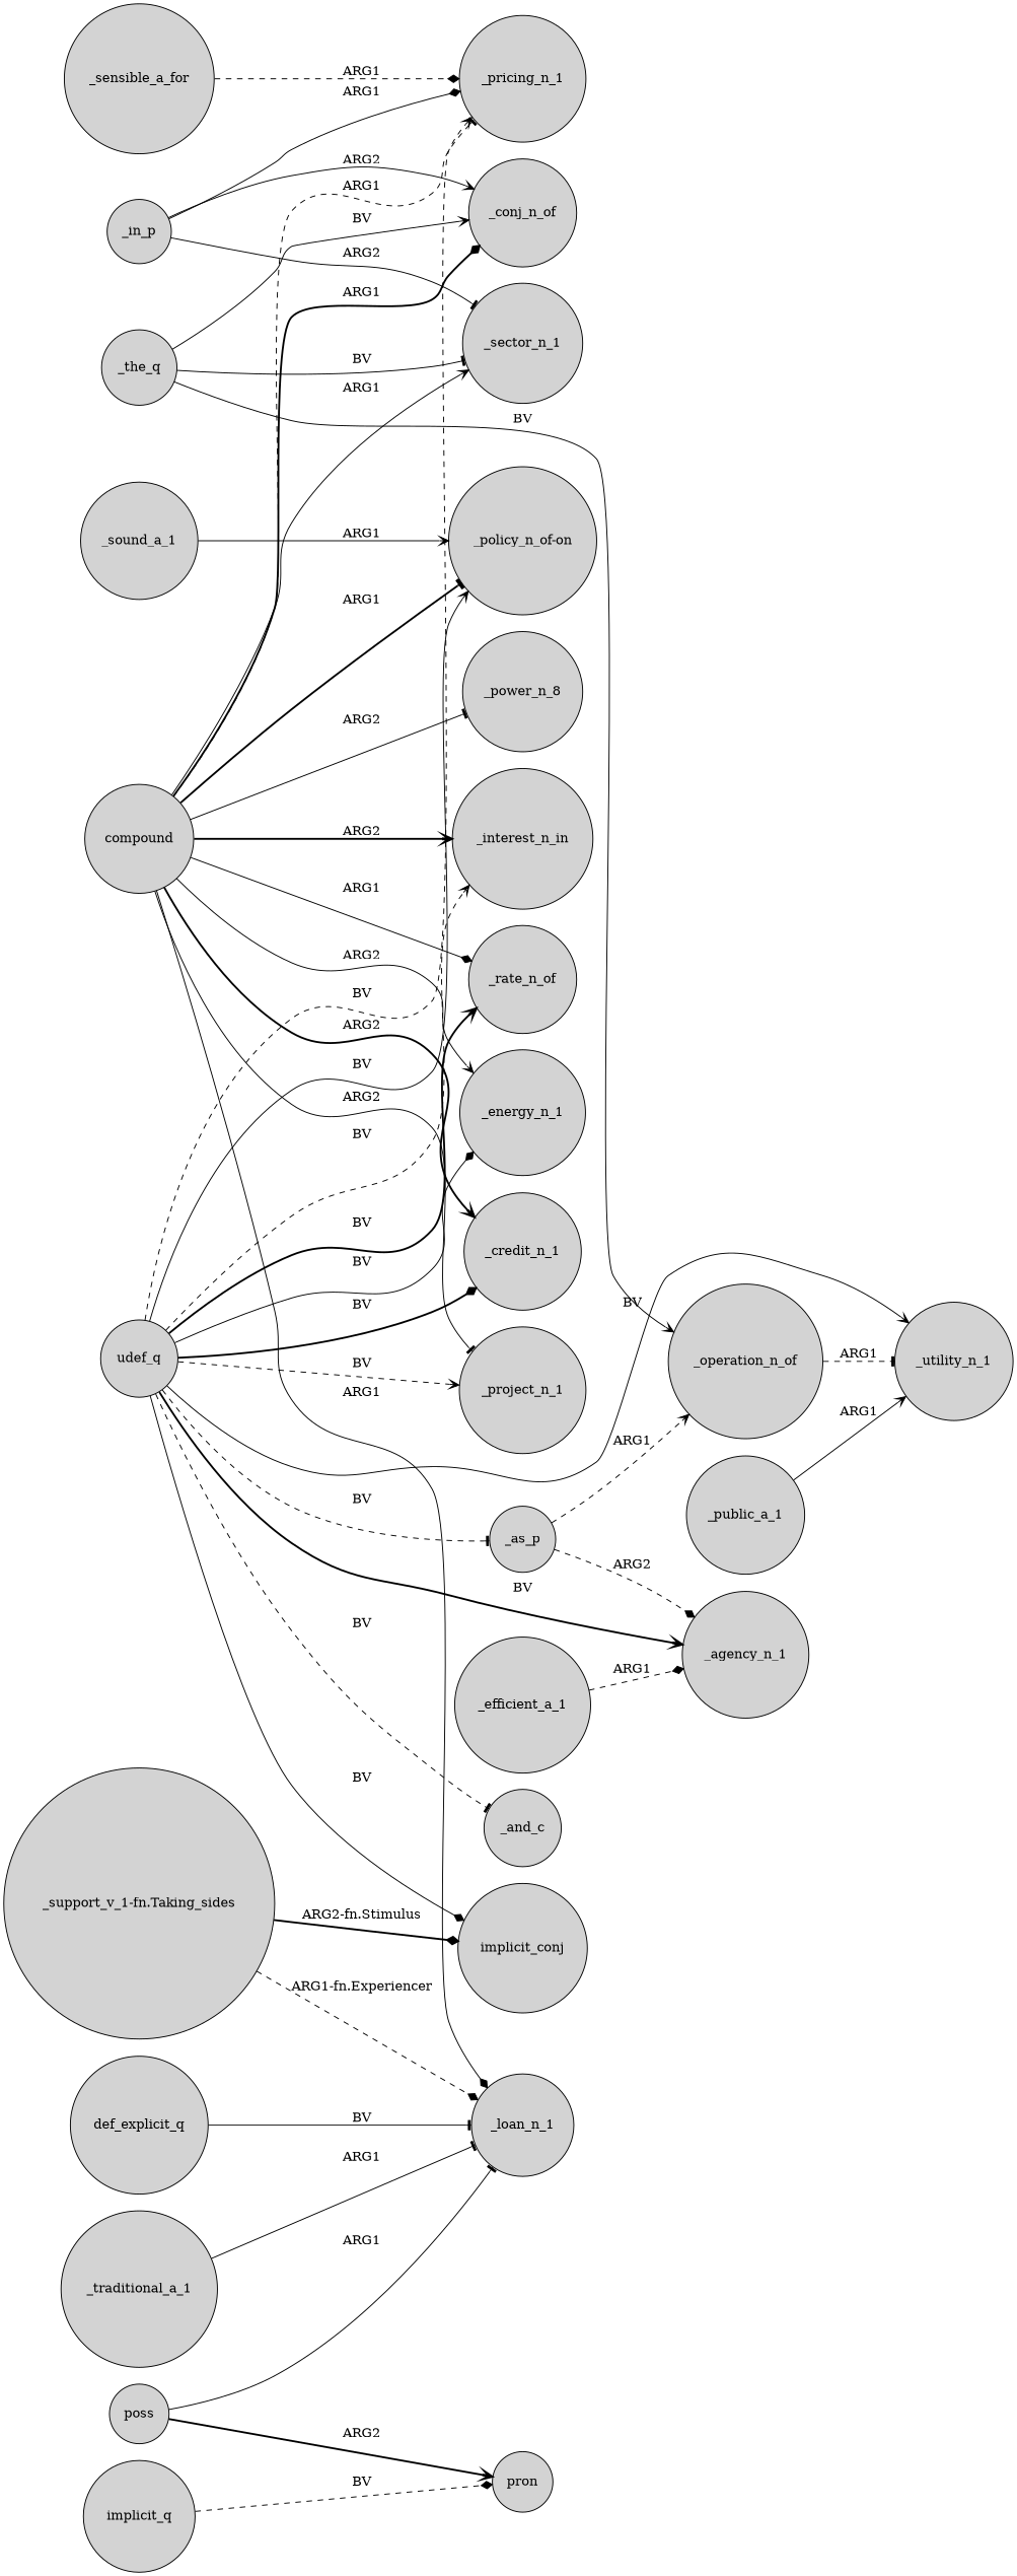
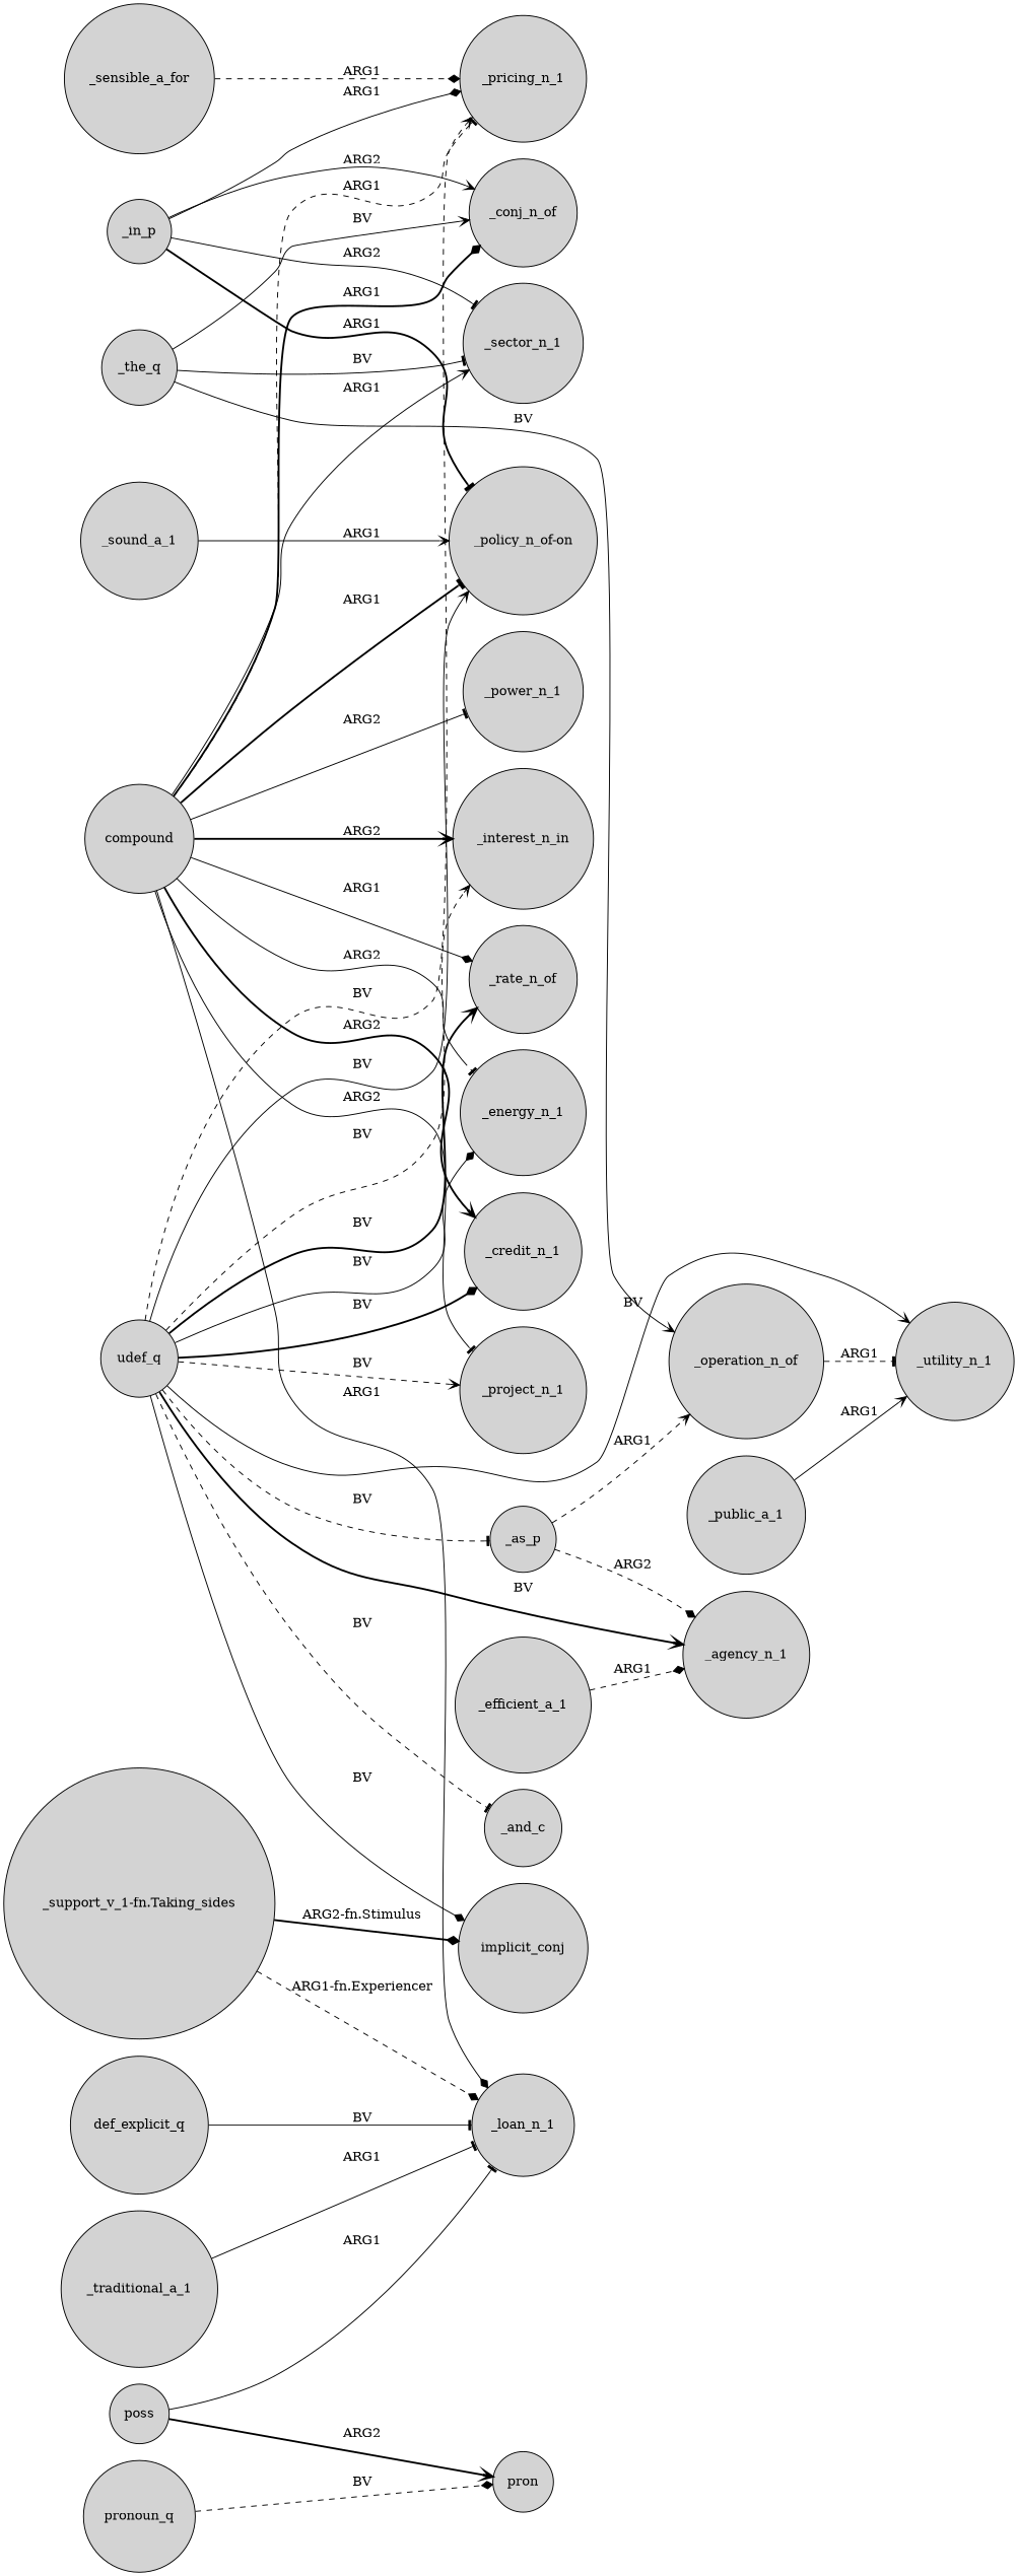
  digraph {
    rankdir=LR
    node [shape=circle style=filled]
    edge [arrowhead=vee style=solid]
    _in_p
    _sector_n_1
    _pricing_n_1
    "_policy_n_of-on"
    n5 [label=_conj_n_of]
    udef_q
    _energy_n_1
    _credit_n_1
    _project_n_1
    _rate_n_of
    _utility_n_1
    _interest_n_in
    implicit_conj
    _agency_n_1
    _and_c
    _as_p
    _traditional_a_1
    _loan_n_1
    poss
    pron
    _sensible_a_for
    compound
-   _power_n_1 [label=_power_n_8]
+   _power_n_1
    _the_q
    _operation_n_of
    def_explicit_q
-   pronoun_q [label=implicit_q]
+   pronoun_q
    "_support_v_1-fn.Taking_sides"
    _sound_a_1
    _public_a_1
    _efficient_a_1
    _in_p -> _sector_n_1 [arrowhead=tee label=ARG2]
    _in_p -> _pricing_n_1 [arrowhead=diamond label=ARG1]
+   _in_p -> "_policy_n_of-on" [arrowhead=tee label=ARG1 style=bold]
    _in_p -> n5 [label=ARG2]
    udef_q -> _pricing_n_1 [label=BV style=dashed]
    udef_q -> "_policy_n_of-on" [label=BV]
    udef_q -> _energy_n_1 [arrowhead=diamond label=BV]
    udef_q -> _credit_n_1 [arrowhead=diamond label=BV style=bold]
    udef_q -> _project_n_1 [label=BV style=dashed]
    udef_q -> _rate_n_of [label=BV style=bold]
    udef_q -> _utility_n_1 [label=BV]
    udef_q -> _interest_n_in [label=BV style=dashed]
    udef_q -> implicit_conj [arrowhead=diamond label=BV]
    udef_q -> _agency_n_1 [label=BV style=bold]
    udef_q -> _and_c [arrowhead=tee label=BV style=dashed]
    udef_q -> _as_p [arrowhead=tee label=BV style=dashed]
    _as_p -> _agency_n_1 [arrowhead=diamond label=ARG2 style=dashed]
    _as_p -> _operation_n_of [label=ARG1 style=dashed]
    _traditional_a_1 -> _loan_n_1 [arrowhead=tee label=ARG1]
    poss -> _loan_n_1 [arrowhead=tee label=ARG1]
    poss -> pron [label=ARG2 style=bold]
    _sensible_a_for -> _pricing_n_1 [arrowhead=diamond label=ARG1 style=dashed]
    compound -> _sector_n_1 [label=ARG1]
    compound -> _pricing_n_1 [arrowhead=tee label=ARG1 style=dashed]
    compound -> "_policy_n_of-on" [arrowhead=tee label=ARG1 style=bold]
    compound -> n5 [arrowhead=diamond label=ARG1 style=bold]
-   compound -> _energy_n_1 [label=ARG2]
+   compound -> _energy_n_1 [arrowhead=tee label=ARG2]
    compound -> _credit_n_1 [label=ARG2 style=bold]
    compound -> _project_n_1 [arrowhead=tee label=ARG2]
    compound -> _rate_n_of [arrowhead=diamond label=ARG1]
    compound -> _interest_n_in [label=ARG2 style=bold]
    compound -> _loan_n_1 [arrowhead=diamond label=ARG1]
    compound -> _power_n_1 [arrowhead=tee label=ARG2]
    _the_q -> _sector_n_1 [arrowhead=tee label=BV]
    _the_q -> n5 [label=BV]
    _the_q -> _operation_n_of [label=BV]
    _operation_n_of -> _utility_n_1 [arrowhead=tee label=ARG1 style=dashed]
    def_explicit_q -> _loan_n_1 [arrowhead=tee label=BV]
    pronoun_q -> pron [arrowhead=diamond label=BV style=dashed]
    "_support_v_1-fn.Taking_sides" -> implicit_conj [arrowhead=diamond label="ARG2-fn.Stimulus" style=bold]
    "_support_v_1-fn.Taking_sides" -> _loan_n_1 [arrowhead=diamond label="ARG1-fn.Experiencer" style=dashed]
    _sound_a_1 -> "_policy_n_of-on" [label=ARG1]
    _public_a_1 -> _utility_n_1 [label=ARG1]
    _efficient_a_1 -> _agency_n_1 [arrowhead=diamond label=ARG1 style=dashed]
  }
